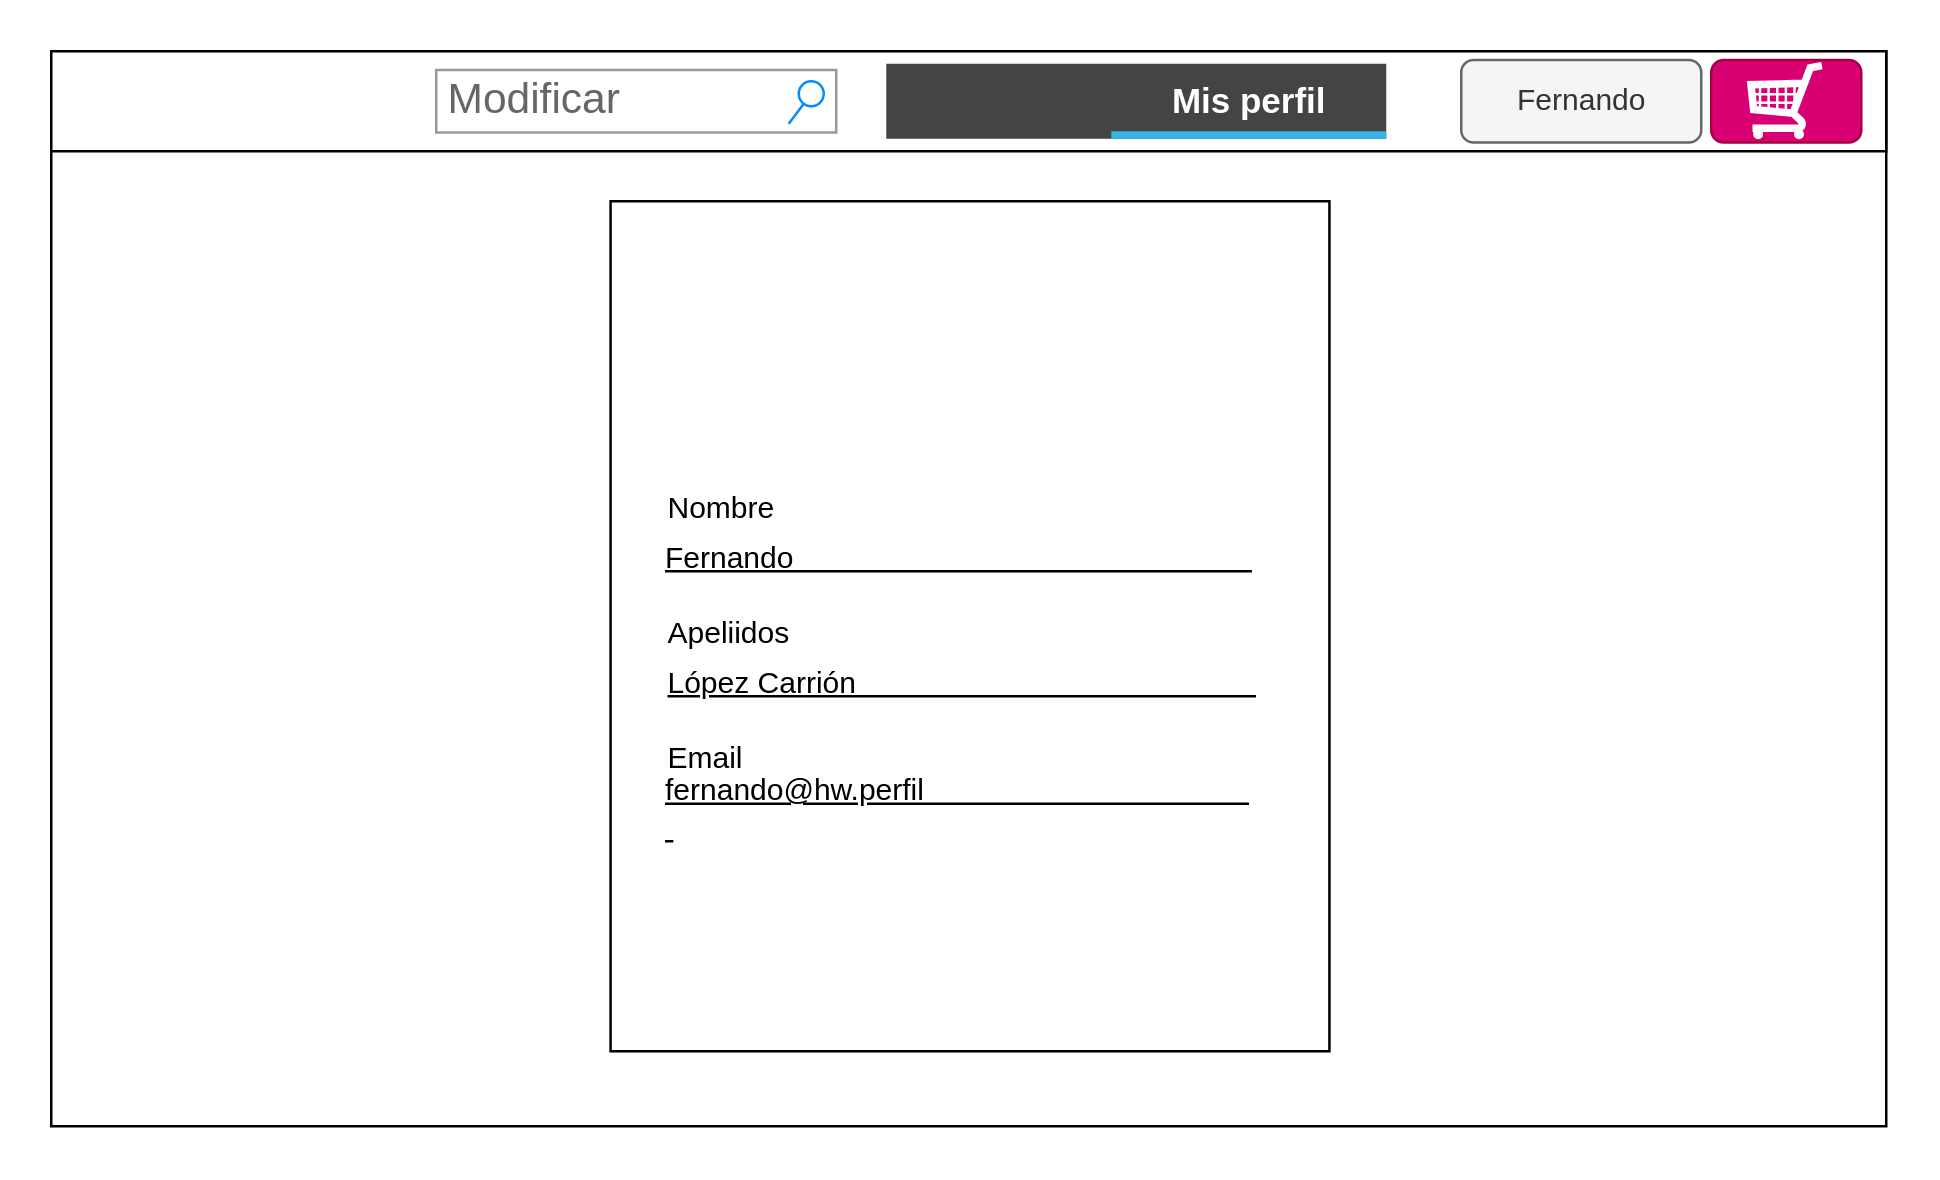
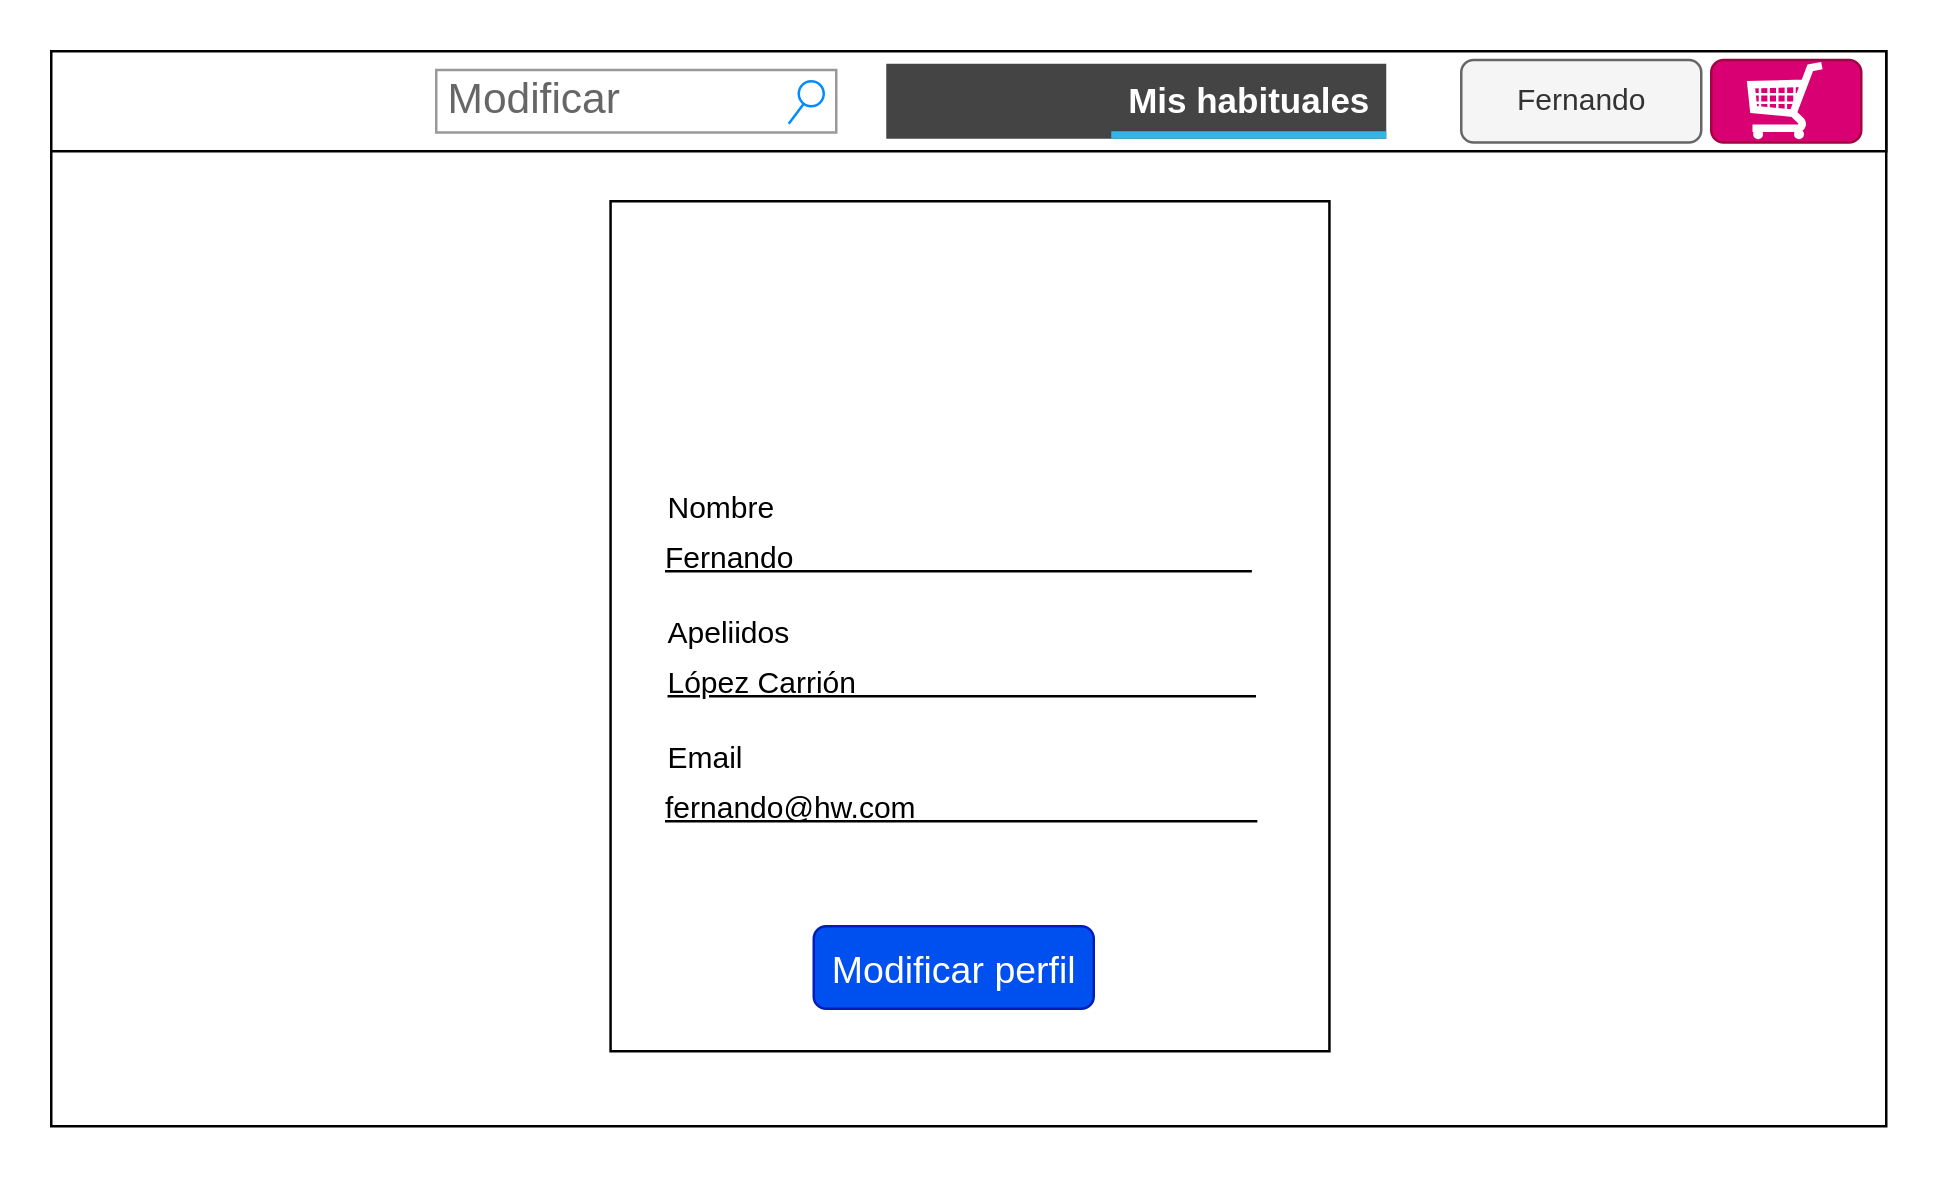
  <mxCell id="0" />
  <mxCell id="1" parent="0" />
  <mxCell id="2" value="" style="rounded=0;whiteSpace=wrap;html=1;" parent="1" vertex="1"><mxGeometry x="20" y="20" width="734" height="430" as="geometry" /></mxCell>
  <mxCell id="3" value="" style="rounded=0;whiteSpace=wrap;html=1;" parent="1" vertex="1"><mxGeometry x="20" y="20" width="734" height="40" as="geometry" /></mxCell>
  <mxCell id="4" value="Modificar" style="strokeWidth=1;shadow=0;dashed=0;align=center;html=1;shape=mxgraph.mockup.forms.searchBox;strokeColor=#999999;mainText=;strokeColor2=#008cff;fontColor=#666666;fontSize=17;align=left;spacingLeft=3;" parent="1" vertex="1"><mxGeometry x="174" y="27.5" width="160" height="25" as="geometry" /></mxCell>
  <mxCell id="5" value="" style="strokeWidth=1;html=1;shadow=0;dashed=0;shape=mxgraph.android.rrect;rSize=0;fillColor=#444444;strokeColor=none;fontSize=16;" parent="1" vertex="1"><mxGeometry x="354" y="25" width="200" height="30" as="geometry" /></mxCell>
- <mxCell id="6" value="Mis perfil" style="strokeWidth=1;html=1;shadow=0;dashed=0;shape=mxgraph.android.rrect;rSize=0;fontStyle=1;fillColor=none;strokeColor=none;fontColor=#ffffff;fontSize=14;" parent="5" vertex="1"><mxGeometry x="90" width="110" height="30" as="geometry" /></mxCell>
+ <mxCell id="6" value="Mis habituales" style="strokeWidth=1;html=1;shadow=0;dashed=0;shape=mxgraph.android.rrect;rSize=0;fontStyle=1;fillColor=none;strokeColor=none;fontColor=#ffffff;fontSize=14;" parent="5" vertex="1"><mxGeometry x="90" width="110" height="30" as="geometry" /></mxCell>
  <mxCell id="7" value="" style="strokeWidth=1;html=1;shadow=0;dashed=0;shape=mxgraph.android.rrect;rSize=0;fillColor=#33b5e5;strokeColor=none;fontSize=16;" parent="6" vertex="1"><mxGeometry y="27" width="110.0" height="3" as="geometry" /></mxCell>
  <mxCell id="8" value="Fernando" style="rounded=1;fillColor=#f5f5f5;strokeColor=#666666;html=1;fontColor=#333333;align=center;verticalAlign=middle;fontStyle=0;fontSize=12;sketch=0;" parent="1" vertex="1"><mxGeometry x="584" y="23.5" width="96" height="33" as="geometry" /></mxCell>
  <mxCell id="9" value="" style="rounded=1;fillColor=#d80073;strokeColor=#A50040;html=1;fontColor=#ffffff;align=center;verticalAlign=middle;fontStyle=0;fontSize=12;sketch=0;" parent="1" vertex="1"><mxGeometry x="684" y="23.5" width="60" height="33" as="geometry" /></mxCell>
  <mxCell id="10" value="" style="verticalLabelPosition=bottom;shadow=0;dashed=0;align=center;html=1;verticalAlign=top;strokeWidth=1;shape=mxgraph.mockup.misc.shoppingCart;strokeColor=#FFFFFF;fillColor=none;" parent="1" vertex="1"><mxGeometry x="699" y="25" width="30" height="30" as="geometry" /></mxCell>
  <mxCell id="11" value="" style="rounded=0;whiteSpace=wrap;html=1;" parent="1" vertex="1"><mxGeometry x="243.73" y="80" width="287.54" height="340" as="geometry" /></mxCell>
  <mxCell id="12" style="edgeStyle=none;html=1;" parent="1" target="11" edge="1"><mxGeometry relative="1" as="geometry"><mxPoint x="389.06" y="80" as="sourcePoint" /></mxGeometry></mxCell>
+ <mxCell id="13" value="Modificar perfil" style="rounded=1;fillColor=#0050ef;strokeColor=#001DBC;html=1;fontColor=#ffffff;align=center;verticalAlign=middle;fontStyle=0;fontSize=15;sketch=0;" parent="1" vertex="1"><mxGeometry x="325" y="370" width="112" height="33" as="geometry" /></mxCell>
  <mxCell id="14" value="Nombre" style="text;html=1;strokeColor=none;fillColor=none;align=left;verticalAlign=middle;whiteSpace=wrap;rounded=0;" vertex="1" parent="1"><mxGeometry x="265" y="188" width="60" height="30" as="geometry" /></mxCell>
  <mxCell id="15" value="Fernando&amp;nbsp; &amp;nbsp; &amp;nbsp; &amp;nbsp; &amp;nbsp; &amp;nbsp; &amp;nbsp; &amp;nbsp; &amp;nbsp; &amp;nbsp; &amp;nbsp; &amp;nbsp; &amp;nbsp; &amp;nbsp; &amp;nbsp; &amp;nbsp; &amp;nbsp; &amp;nbsp; &amp;nbsp; &amp;nbsp; &amp;nbsp; &amp;nbsp; &amp;nbsp; &amp;nbsp; &amp;nbsp; &amp;nbsp; &amp;nbsp; &amp;nbsp;" style="text;html=1;strokeColor=none;fillColor=none;align=left;verticalAlign=middle;whiteSpace=wrap;rounded=0;fontStyle=4" vertex="1" parent="1"><mxGeometry x="264" y="208" width="240" height="30" as="geometry" /></mxCell>
  <mxCell id="16" value="Apeliidos" style="text;html=1;strokeColor=none;fillColor=none;align=left;verticalAlign=middle;whiteSpace=wrap;rounded=0;" vertex="1" parent="1"><mxGeometry x="265" y="238" width="60" height="30" as="geometry" /></mxCell>
  <mxCell id="17" value="López Carrión&amp;nbsp; &amp;nbsp; &amp;nbsp; &amp;nbsp; &amp;nbsp; &amp;nbsp; &amp;nbsp; &amp;nbsp; &amp;nbsp; &amp;nbsp; &amp;nbsp; &amp;nbsp; &amp;nbsp; &amp;nbsp; &amp;nbsp; &amp;nbsp; &amp;nbsp; &amp;nbsp; &amp;nbsp; &amp;nbsp; &amp;nbsp; &amp;nbsp; &amp;nbsp; &amp;nbsp;&amp;nbsp;" style="text;html=1;strokeColor=none;fillColor=none;align=left;verticalAlign=middle;whiteSpace=wrap;rounded=0;fontStyle=4" vertex="1" parent="1"><mxGeometry x="265" y="258" width="240" height="30" as="geometry" /></mxCell>
  <mxCell id="18" value="Email" style="text;html=1;strokeColor=none;fillColor=none;align=left;verticalAlign=middle;whiteSpace=wrap;rounded=0;" vertex="1" parent="1"><mxGeometry x="265" y="288" width="60" height="30" as="geometry" /></mxCell>
- <mxCell id="19" value="fernando@hw.perfil&amp;nbsp; &amp;nbsp; &amp;nbsp; &amp;nbsp; &amp;nbsp; &amp;nbsp; &amp;nbsp; &amp;nbsp; &amp;nbsp; &amp;nbsp; &amp;nbsp; &amp;nbsp; &amp;nbsp; &amp;nbsp; &amp;nbsp; &amp;nbsp; &amp;nbsp; &amp;nbsp; &amp;nbsp; &amp;nbsp; &amp;nbsp;" style="text;html=1;strokeColor=none;fillColor=none;align=left;verticalAlign=middle;whiteSpace=wrap;rounded=0;fontStyle=4" vertex="1" parent="1"><mxGeometry x="264" y="308" width="240" height="30" as="geometry" /></mxCell>
+ <mxCell id="19" value="fernando@hw.com&amp;nbsp; &amp;nbsp; &amp;nbsp; &amp;nbsp; &amp;nbsp; &amp;nbsp; &amp;nbsp; &amp;nbsp; &amp;nbsp; &amp;nbsp; &amp;nbsp; &amp;nbsp; &amp;nbsp; &amp;nbsp; &amp;nbsp; &amp;nbsp; &amp;nbsp; &amp;nbsp; &amp;nbsp; &amp;nbsp; &amp;nbsp;" style="text;html=1;strokeColor=none;fillColor=none;align=left;verticalAlign=middle;whiteSpace=wrap;rounded=0;fontStyle=4" vertex="1" parent="1"><mxGeometry x="264" y="308" width="240" height="30" as="geometry" /></mxCell>
  <mxCell id="20" value="" style="html=1;verticalLabelPosition=bottom;align=center;labelBackgroundColor=#ffffff;verticalAlign=top;strokeWidth=2;strokeColor=#FFFFFF;shadow=0;dashed=0;shape=mxgraph.ios7.icons.user;" vertex="1" parent="1"><mxGeometry x="343" y="94" width="90" height="90" as="geometry" /></mxCell>
